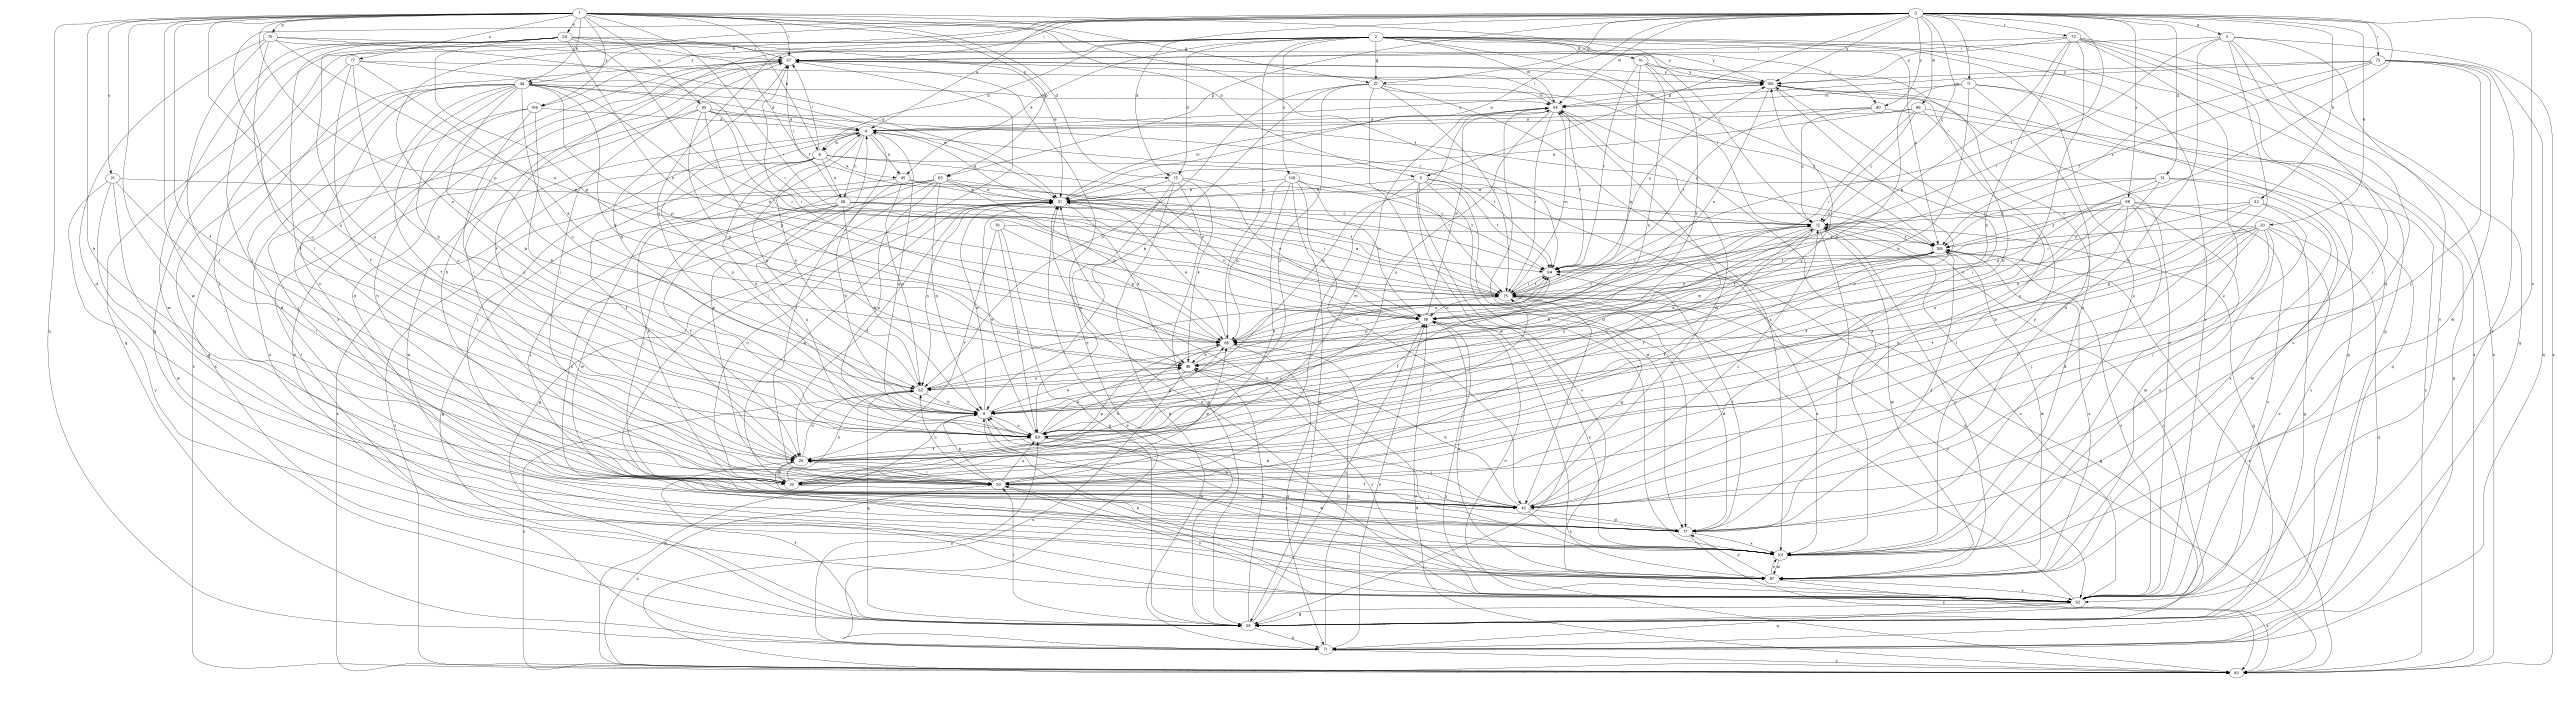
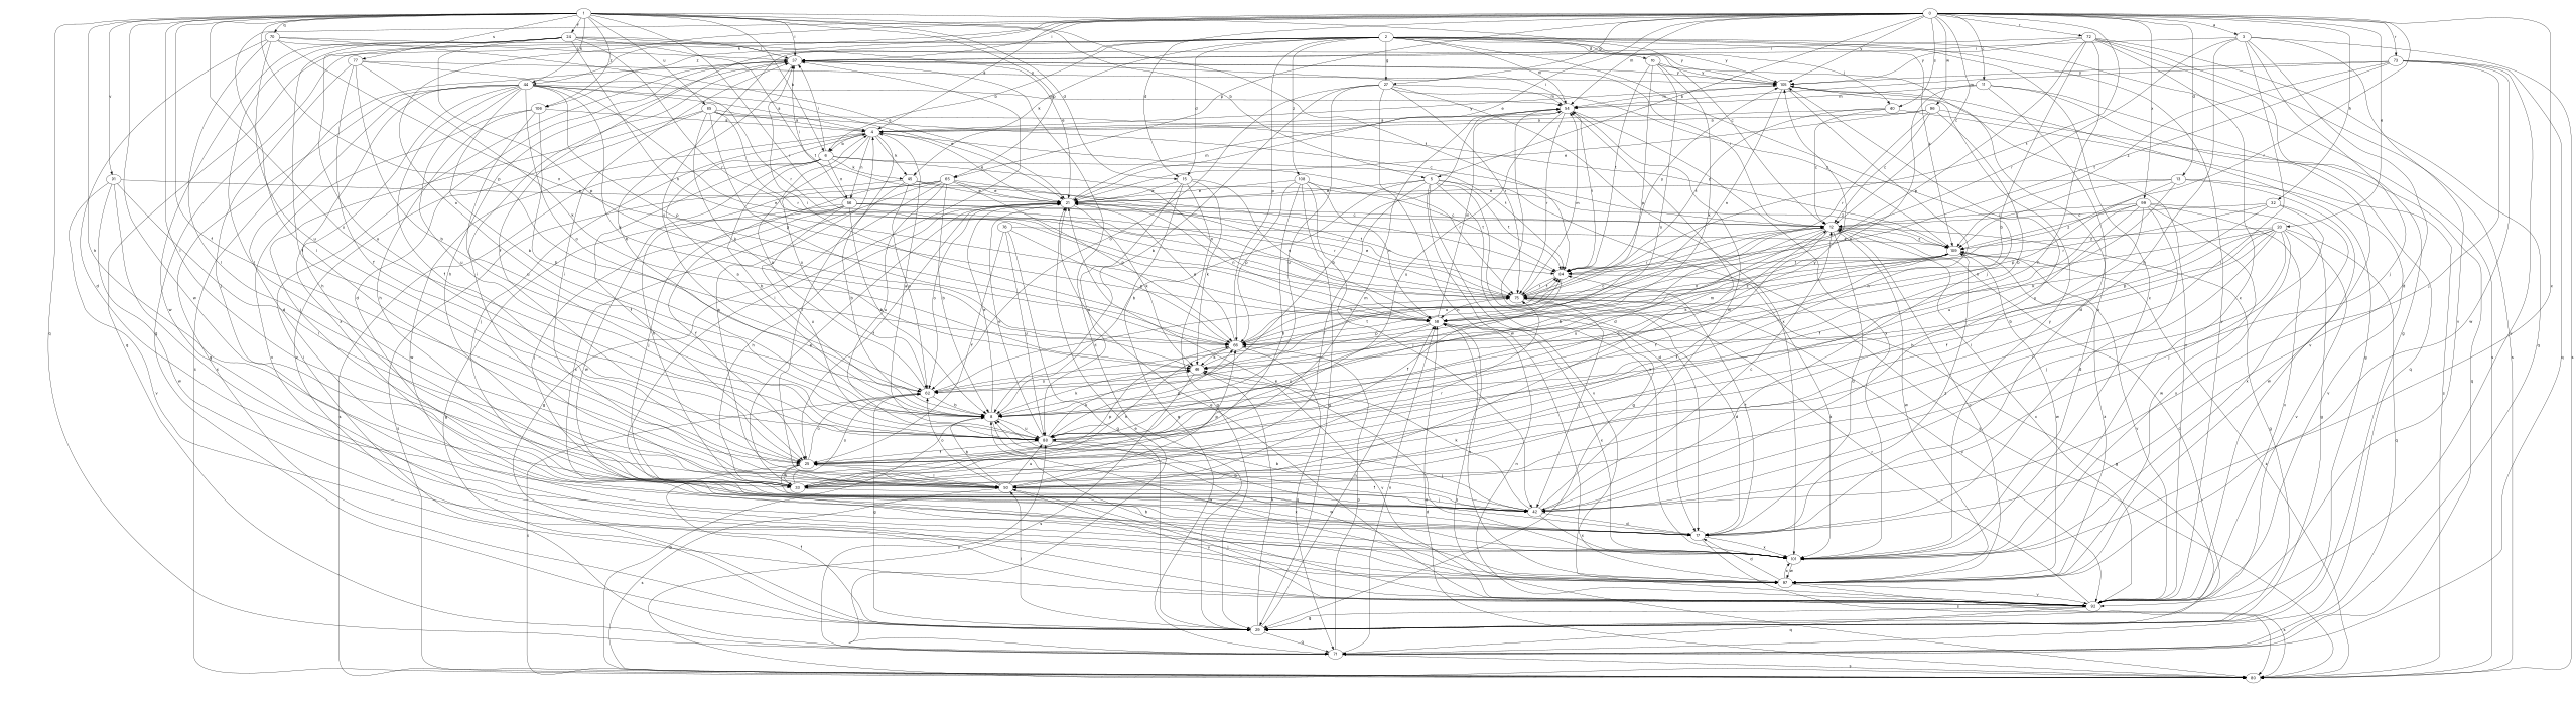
  strict digraph {
    fontname=Inter
    node [fontname=Inter]
    edge [fontname=Inter]
    0
    3
    4
    5
    11
    12
    13
    15
    20
    21
    27
    32
    37
    44
    50
    54
    62
    65
    72
    73
    75
    84
    96
    99
    101
    105
    106
    40
    33
    42
    80
    92
    17
    6
    97
    45
    56
    29
    71
    8
    25
    88
    109
    66
    58
    46
    76
    1
    24
    70
    77
    85
    91
    2
    16
    108
    0 -> 3 [label=a]
    0 -> 4 [label=a]
    0 -> 5 [label=b]
    0 -> 11 [label=c]
    0 -> 12 [label=c]
    0 -> 13 [label=d]
    0 -> 15 [label=d]
    0 -> 20 [label=e]
    0 -> 21 [label=e]
    0 -> 27 [label=g]
    0 -> 32 [label=h]
    0 -> 37 [label=i]
    0 -> 44 [label=k]
    0 -> 50 [label=l]
    0 -> 54 [label=m]
    0 -> 62 [label=o]
    0 -> 65 [label=p]
    0 -> 72 [label=r]
    0 -> 73 [label=r]
    0 -> 75 [label=r]
    0 -> 84 [label=t]
    0 -> 96 [label=w]
    0 -> 99 [label=x]
    0 -> 101 [label=x]
    0 -> 105 [label=y]
    0 -> 106 [label=z]
    0 -> 40 [label=s]
    3 -> 37 [label=i]
    3 -> 50 [label=l]
    3 -> 75 [label=r]
    3 -> 33 [label=h]
    3 -> 42 [label=j]
    3 -> 80 [label=s]
    3 -> 92 [label=v]
    3 -> 17 [label=d]
    4 -> 21 [label=e]
    4 -> 50 [label=l]
    4 -> 62 [label=o]
    4 -> 84 [label=t]
    4 -> 105 [label=y]
    4 -> 42 [label=j]
    4 -> 6 [label=b]
    4 -> 97 [label=w]
    4 -> 45 [label=k]
    4 -> 56 [label=n]
    5 -> 21 [label=e]
    5 -> 50 [label=l]
    5 -> 84 [label=t]
    5 -> 101 [label=x]
    5 -> 80 [label=s]
    5 -> 92 [label=v]
    5 -> 17 [label=d]
    5 -> 29 [label=g]
    11 -> 54 [label=m]
    11 -> 62 [label=o]
    11 -> 92 [label=v]
    11 -> 17 [label=d]
    11 -> 71 [label=q]
-   11 -> 8 [label=b]
+   5 -> 8 [label=b]
    12 -> 37 [label=i]
    12 -> 62 [label=o]
    12 -> 75 [label=r]
    12 -> 17 [label=d]
    12 -> 97 [label=w]
    12 -> 29 [label=g]
    12 -> 8 [label=b]
    12 -> 25 [label=f]
    12 -> 88 [label=u]
    12 -> 109 [label=z]
    13 -> 21 [label=e]
    13 -> 92 [label=v]
    13 -> 97 [label=w]
    13 -> 88 [label=u]
    13 -> 109 [label=z]
    13 -> 66 [label=p]
    15 -> 21 [label=e]
    15 -> 29 [label=g]
    15 -> 71 [label=q]
    15 -> 88 [label=u]
    15 -> 58 [label=n]
    15 -> 46 [label=k]
    20 -> 50 [label=l]
    20 -> 101 [label=x]
    20 -> 42 [label=j]
    20 -> 92 [label=v]
    20 -> 71 [label=q]
    20 -> 8 [label=b]
    20 -> 25 [label=f]
    20 -> 109 [label=z]
    20 -> 66 [label=p]
    20 -> 58 [label=n]
    21 -> 12 [label=c]
    21 -> 54 [label=m]
    21 -> 62 [label=o]
    21 -> 33 [label=h]
    21 -> 25 [label=f]
    21 -> 58 [label=n]
    21 -> 46 [label=k]
    27 -> 54 [label=m]
    27 -> 62 [label=o]
    27 -> 75 [label=r]
    27 -> 101 [label=x]
    27 -> 97 [label=w]
    27 -> 8 [label=b]
    27 -> 88 [label=u]
    27 -> 109 [label=z]
    32 -> 12 [label=c]
    32 -> 75 [label=r]
    32 -> 101 [label=x]
    32 -> 42 [label=j]
    32 -> 46 [label=k]
    37 -> 105 [label=y]
    37 -> 33 [label=h]
    37 -> 80 [label=s]
    37 -> 17 [label=d]
    37 -> 8 [label=b]
    44 -> 4 [label=a]
    44 -> 21 [label=e]
    44 -> 54 [label=m]
    44 -> 62 [label=o]
    44 -> 101 [label=x]
    44 -> 33 [label=h]
    44 -> 17 [label=d]
    44 -> 29 [label=g]
    44 -> 8 [label=b]
    44 -> 25 [label=f]
    44 -> 88 [label=u]
    44 -> 66 [label=p]
    44 -> 58 [label=n]
    44 -> 46 [label=k]
    50 -> 4 [label=a]
    50 -> 37 [label=i]
    50 -> 54 [label=m]
    50 -> 62 [label=o]
    50 -> 75 [label=r]
    50 -> 42 [label=j]
    50 -> 80 [label=s]
    50 -> 92 [label=v]
    50 -> 8 [label=b]
    50 -> 88 [label=u]
    50 -> 66 [label=p]
    54 -> 4 [label=a]
    54 -> 37 [label=i]
    54 -> 75 [label=r]
    54 -> 84 [label=t]
    54 -> 101 [label=x]
    54 -> 17 [label=d]
    54 -> 8 [label=b]
    54 -> 88 [label=u]
    62 -> 4 [label=a]
    62 -> 75 [label=r]
    62 -> 80 [label=s]
    62 -> 29 [label=g]
    62 -> 8 [label=b]
    65 -> 21 [label=e]
    65 -> 75 [label=r]
    65 -> 101 [label=x]
    65 -> 33 [label=h]
    65 -> 42 [label=j]
    65 -> 29 [label=g]
    65 -> 8 [label=b]
    65 -> 88 [label=u]
    65 -> 66 [label=p]
    72 -> 37 [label=i]
    72 -> 101 [label=x]
    72 -> 105 [label=y]
    72 -> 33 [label=h]
    72 -> 80 [label=s]
    72 -> 29 [label=g]
    72 -> 71 [label=q]
    72 -> 8 [label=b]
    72 -> 66 [label=p]
    73 -> 54 [label=m]
    73 -> 84 [label=t]
    73 -> 105 [label=y]
    73 -> 42 [label=j]
    73 -> 92 [label=v]
    73 -> 97 [label=w]
    73 -> 71 [label=q]
    73 -> 109 [label=z]
    75 -> 21 [label=e]
    75 -> 54 [label=m]
    75 -> 84 [label=t]
    75 -> 42 [label=j]
    75 -> 92 [label=v]
    75 -> 17 [label=d]
    75 -> 29 [label=g]
    75 -> 58 [label=n]
    84 -> 75 [label=r]
    84 -> 101 [label=x]
    84 -> 105 [label=y]
    84 -> 25 [label=f]
    96 -> 4 [label=a]
    96 -> 12 [label=c]
    96 -> 21 [label=e]
    96 -> 75 [label=r]
    96 -> 71 [label=q]
    96 -> 8 [label=b]
    99 -> 12 [label=c]
    99 -> 50 [label=l]
    99 -> 33 [label=h]
    99 -> 92 [label=v]
    99 -> 17 [label=d]
    99 -> 97 [label=w]
    99 -> 29 [label=g]
    99 -> 25 [label=f]
    99 -> 109 [label=z]
    101 -> 21 [label=e]
    101 -> 105 [label=y]
    101 -> 97 [label=w]
    105 -> 54 [label=m]
    105 -> 33 [label=h]
    105 -> 92 [label=v]
    105 -> 29 [label=g]
    105 -> 58 [label=n]
    106 -> 4 [label=a]
    106 -> 33 [label=h]
    106 -> 92 [label=v]
    106 -> 8 [label=b]
    106 -> 88 [label=u]
    40 -> 4 [label=a]
    40 -> 12 [label=c]
    40 -> 84 [label=t]
    40 -> 80 [label=s]
    33 -> 21 [label=e]
    33 -> 37 [label=i]
    33 -> 54 [label=m]
    33 -> 62 [label=o]
    33 -> 17 [label=d]
    33 -> 66 [label=p]
    42 -> 12 [label=c]
    42 -> 54 [label=m]
    42 -> 101 [label=x]
    42 -> 105 [label=y]
    42 -> 17 [label=d]
    42 -> 8 [label=b]
    42 -> 25 [label=f]
    42 -> 46 [label=k]
    80 -> 8 [label=b]
    80 -> 109 [label=z]
    80 -> 58 [label=n]
    92 -> 12 [label=c]
    92 -> 21 [label=e]
    92 -> 50 [label=l]
    92 -> 75 [label=r]
    92 -> 29 [label=g]
    92 -> 71 [label=q]
    92 -> 8 [label=b]
    92 -> 58 [label=n]
    17 -> 37 [label=i]
    17 -> 84 [label=t]
    17 -> 101 [label=x]
    17 -> 80 [label=s]
    17 -> 8 [label=b]
    17 -> 109 [label=z]
    6 -> 37 [label=i]
    6 -> 75 [label=r]
    6 -> 80 [label=s]
    6 -> 97 [label=w]
    6 -> 45 [label=k]
    6 -> 56 [label=n]
    6 -> 8 [label=b]
    6 -> 25 [label=f]
    6 -> 58 [label=n]
    97 -> 12 [label=c]
    97 -> 101 [label=x]
    97 -> 80 [label=s]
    97 -> 92 [label=v]
    97 -> 17 [label=d]
    97 -> 109 [label=z]
    97 -> 58 [label=n]
    45 -> 21 [label=e]
    45 -> 62 [label=o]
    45 -> 80 [label=s]
    45 -> 8 [label=b]
    45 -> 109 [label=z]
    56 -> 12 [label=c]
    56 -> 37 [label=i]
    56 -> 75 [label=r]
    56 -> 84 [label=t]
    56 -> 42 [label=j]
    56 -> 29 [label=g]
    56 -> 8 [label=b]
    56 -> 25 [label=f]
    56 -> 88 [label=u]
    29 -> 12 [label=c]
    29 -> 37 [label=i]
    29 -> 50 [label=l]
    29 -> 71 [label=q]
    29 -> 25 [label=f]
    29 -> 58 [label=n]
    29 -> 46 [label=k]
    71 -> 21 [label=e]
    71 -> 37 [label=i]
    71 -> 80 [label=s]
    71 -> 88 [label=u]
    71 -> 66 [label=p]
    71 -> 58 [label=n]
    8 -> 4 [label=a]
    8 -> 21 [label=e]
    8 -> 97 [label=w]
    8 -> 88 [label=u]
    8 -> 46 [label=k]
    25 -> 50 [label=l]
    25 -> 62 [label=o]
    25 -> 101 [label=x]
    25 -> 33 [label=h]
    88 -> 4 [label=a]
    88 -> 12 [label=c]
    88 -> 21 [label=e]
    88 -> 105 [label=y]
    88 -> 42 [label=j]
    88 -> 97 [label=w]
    88 -> 25 [label=f]
    88 -> 66 [label=p]
    88 -> 46 [label=k]
    109 -> 84 [label=t]
    109 -> 92 [label=v]
    109 -> 97 [label=w]
    109 -> 25 [label=f]
    109 -> 58 [label=n]
    109 -> 46 [label=k]
    66 -> 12 [label=c]
    66 -> 21 [label=e]
    66 -> 37 [label=i]
    66 -> 84 [label=t]
    66 -> 33 [label=h]
    66 -> 71 [label=q]
    66 -> 46 [label=k]
    58 -> 54 [label=m]
    58 -> 101 [label=x]
    58 -> 80 [label=s]
    58 -> 88 [label=u]
    58 -> 109 [label=z]
    58 -> 66 [label=p]
    46 -> 62 [label=o]
    46 -> 84 [label=t]
    46 -> 80 [label=s]
    46 -> 92 [label=v]
    76 -> 29 [label=g]
    76 -> 25 [label=f]
    76 -> 88 [label=u]
    76 -> 109 [label=z]
    76 -> 66 [label=p]
    1 -> 5 [label=b]
    1 -> 12 [label=c]
    1 -> 15 [label=d]
-   1 -> 27 [label=g]
    1 -> 37 [label=i]
    1 -> 44 [label=k]
    1 -> 50 [label=l]
    1 -> 65 [label=p]
    1 -> 75 [label=r]
    1 -> 84 [label=t]
    1 -> 106 [label=z]
    1 -> 33 [label=h]
    1 -> 6 [label=b]
    1 -> 97 [label=w]
    1 -> 71 [label=q]
    1 -> 25 [label=f]
    1 -> 88 [label=u]
    1 -> 66 [label=p]
    1 -> 24 [label=f]
    1 -> 70 [label=q]
    1 -> 77 [label=s]
    1 -> 85 [label=u]
    1 -> 91 [label=v]
    24 -> 21 [label=e]
    24 -> 37 [label=i]
    24 -> 50 [label=l]
    24 -> 75 [label=r]
    24 -> 84 [label=t]
    24 -> 97 [label=w]
    24 -> 25 [label=f]
    24 -> 88 [label=u]
    24 -> 66 [label=p]
    24 -> 58 [label=n]
    70 -> 21 [label=e]
    70 -> 37 [label=i]
    70 -> 50 [label=l]
    70 -> 105 [label=y]
    70 -> 17 [label=d]
    70 -> 88 [label=u]
    70 -> 58 [label=n]
    77 -> 75 [label=r]
    77 -> 105 [label=y]
    77 -> 42 [label=j]
    77 -> 8 [label=b]
    77 -> 25 [label=f]
    77 -> 46 [label=k]
    85 -> 4 [label=a]
    85 -> 12 [label=c]
    85 -> 75 [label=r]
    85 -> 42 [label=j]
    85 -> 92 [label=v]
    85 -> 109 [label=z]
    85 -> 66 [label=p]
    85 -> 46 [label=k]
    91 -> 21 [label=e]
    91 -> 50 [label=l]
    91 -> 101 [label=x]
    91 -> 92 [label=v]
    91 -> 97 [label=w]
    2 -> 15 [label=d]
    2 -> 27 [label=g]
    2 -> 54 [label=m]
    2 -> 62 [label=o]
    2 -> 101 [label=x]
    2 -> 105 [label=y]
    2 -> 40 [label=j]
    2 -> 42 [label=j]
    2 -> 80 [label=s]
    2 -> 92 [label=v]
    2 -> 6 [label=b]
    2 -> 45 [label=k]
    2 -> 29 [label=g]
    2 -> 71 [label=q]
    2 -> 25 [label=f]
    2 -> 109 [label=z]
    2 -> 66 [label=p]
    2 -> 16 [label=d]
    2 -> 108 [label=z]
    16 -> 62 [label=o]
    16 -> 84 [label=t]
    16 -> 101 [label=x]
    16 -> 105 [label=y]
    16 -> 66 [label=p]
    16 -> 46 [label=k]
    108 -> 21 [label=e]
    108 -> 84 [label=t]
    108 -> 33 [label=h]
    108 -> 42 [label=j]
    108 -> 29 [label=g]
    108 -> 66 [label=p]
    108 -> 58 [label=n]
  }
